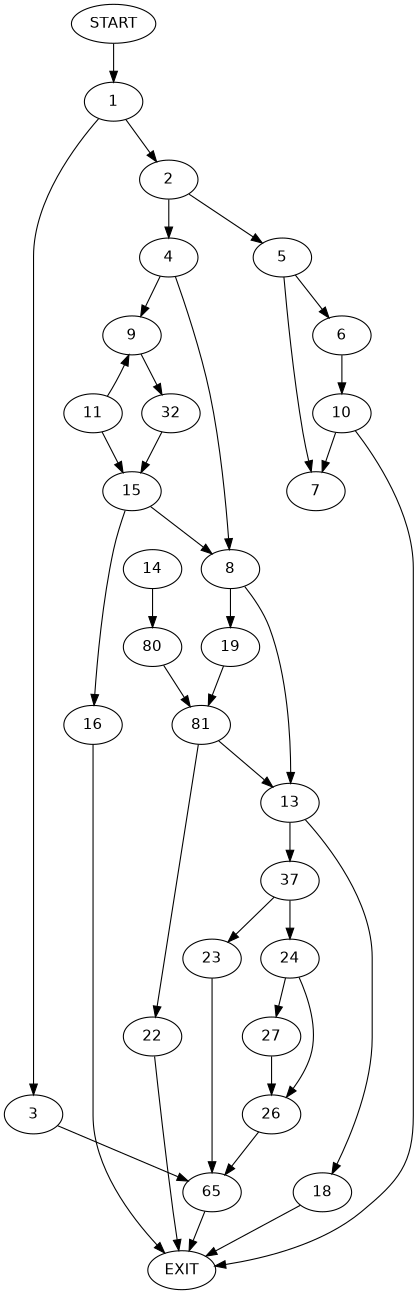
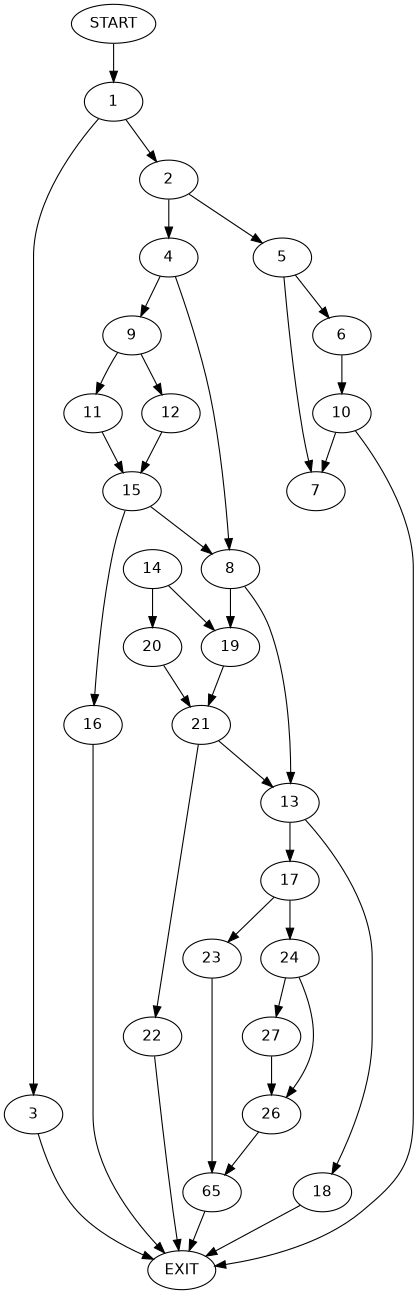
  digraph {
    fontname="DejaVu Sans"
    node [fontname="DejaVu Sans"]
    edge [fontname="DejaVu Sans"]
    n1 [label=START]
    1
    2
    3
    n5 [label=EXIT]
    4
    5
    8
    9
    6
    7
    13
    19
    11
-   12 [label=32]
+   12
    10
-   17 [label=37]
+   17
    18
    14
-   20 [label=80]
+   20
    15
    16
    23
    24
-   21 [label=81]
+   21
    n26 [label=65]
    26
    27
    22
    n1 -> 1
    1 -> 2
    1 -> 3
    2 -> 4
    2 -> 5
-   3 -> n26
+   3 -> n5
    4 -> 8
    4 -> 9
    5 -> 6
    5 -> 7
    8 -> 13
    8 -> 19
-   11 -> 9
+   9 -> 11
    9 -> 12
    6 -> 10
    13 -> 17
    13 -> 18
    19 -> 21
    11 -> 15
    12 -> 15
    10 -> n5
    10 -> 7
    17 -> 23
    17 -> 24
    18 -> n5
+   14 -> 19
    14 -> 20
    20 -> 21
    15 -> 8
    15 -> 16
    16 -> n5
    23 -> n26
    24 -> 26
    24 -> 27
    21 -> 13
    21 -> 22
    n26 -> n5
    26 -> n26
    27 -> 26
    22 -> n5
  }
